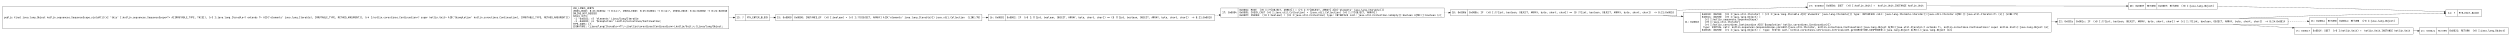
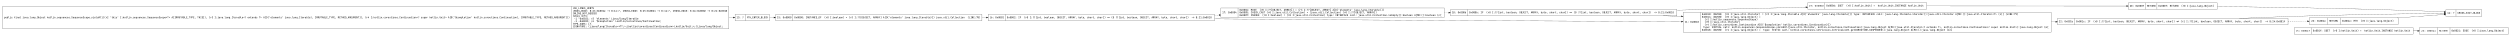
  digraph {
    fontname="JetBrains Mono"
    rankdir=LR
    node [fontname="JetBrains Mono" shape=record]
    edge [fontname="JetBrains Mono"]
    n1 [label="{13\:\ ?|MTH_ENTER_BLOCK\l}"]
    n2 [label="{15\:\ 0x0000|0x0000: INSTANCE_OF  (r0 I:boolean) = (r3 I:??[OBJECT, ARRAY] A[D('elements' java.lang.Iterable)]) java.util.Collection  (LINE:78)\l}"]
    n3 [label="{16\:\ 0x0002|0x0002: IF  (r0 I:??[int, boolean, OBJECT, ARRAY, byte, short, char]) == (0 ??[int, boolean, OBJECT, ARRAY, byte, short, char])  \-\> B:21:0x0010 \l}"]
    n4 [label="{17\:\ 0x0004|0x0004: MOVE  (r0 I:??[OBJECT, ARRAY]) = (r3 I:??[OBJECT, ARRAY] A[D('elements' java.lang.Iterable)]) \l0x0005: CHECK_CAST (r0 I:java.util.Collection) = (java.util.Collection) (r0 I:??[OBJECT, ARRAY]) \l0x0007: INVOKE  (r0 I:boolean) = (r0 I:java.util.Collection) type: INTERFACE call: java.util.Collection.isEmpty():boolean A[MD:():boolean (c)]\l}"]
    n5 [label="{21\:\ 0x0010|0x0010: INVOKE  (r0 I:java.util.Iterator) = (r3 I:java.lang.Iterable A[D('elements' java.lang.Iterable)]) type: INTERFACE call: java.lang.Iterable.iterator():java.util.Iterator A[MD:():java.util.Iterator\<T\> (c)] (LINE:79)\l0x0014: INVOKE  (r0 I:java.lang.Object) = \l  (r2 I:kotlin.sequences.SequenceScope)\l  (r0 I:java.util.Iterator)\l  (r4 I:kotlin.coroutines.Continuation A[D('$completion' kotlin.coroutines.Continuation)])\l type: VIRTUAL call: kotlin.sequences.SequenceScope.yieldAll(java.util.Iterator, kotlin.coroutines.Continuation):java.lang.Object A[MD:(java.util.Iterator\<? extends T\>, kotlin.coroutines.Continuation\<? super kotlin.Unit\>):java.lang.Object (m)]\l0x0018: INVOKE  (r1 I:java.lang.Object) =  type: STATIC call: kotlin.coroutines.intrinsics.IntrinsicsKt.getCOROUTINE_SUSPENDED():java.lang.Object A[MD:():java.lang.Object (m)]\l}"]
    n6 [label="{18\:\ 0x000b|0x000b: IF  (r0 I:??[int, boolean, OBJECT, ARRAY, byte, short, char]) == (0 ??[int, boolean, OBJECT, ARRAY, byte, short, char])  \-\> B:21:0x0010 \l}"]
    n7 [label="{22\:\ 0x001c|0x001c: IF  (r0 I:??[int, boolean, OBJECT, ARRAY, byte, short, char]) != (r1 I:??[int, boolean, OBJECT, ARRAY, byte, short, char])  \-\> B:24:0x001f \l}"]
    n8 [label="{19\:\ 0x000d|0x000d: SGET  (r0 I:kotlin.Unit) =  kotlin.Unit.INSTANCE kotlin.Unit \l}"]
    n9 [label="{20\:\ 0x000f|RETURN\l|0x000f: RETURN  (r0 I:java.lang.Object) \l}"]
-   n10 [label="{14\:\ ?|MTH_EXIT_BLOCK\l}"]
-   n11 [label="{23\:\ 0x001e|RETURN\l|0x001e: RETURN  (r0 I:java.lang.Object) \l}"]
+   n10 [label="{14\:\ ?|CROSS_EXIT_BLOCK\l}"]
+   n11 [label="{23\:\ 0x001e|RETURN\l|0x001e: MTH  (r0 I:java.lang.Object) \l}"]
    n12 [label="{24\:\ 0x001f|0x001f: SGET  (r0 I:kotlin.Unit) =  kotlin.Unit.INSTANCE kotlin.Unit \l}"]
-   n13 [label="{25\:\ 0x0021|RETURN\l|0x0021: RETURN  (r0 I:java.lang.Object) \l}"]
+   n13 [label="{25\:\ 0x0021|RETURN\l|0x0021: EDGE  (r0 I:java.lang.Object) \l}"]
    n14 [label="{public final java.lang.Object kotlin.sequences.SequenceScope.yieldAll((r2 'this' I:kotlin.sequences.SequenceScope\<T\> A[IMMUTABLE_TYPE, THIS]), (r3 I:java.lang.Iterable\<? extends T\> A[D('elements' java.lang.Iterable), IMMUTABLE_TYPE, METHOD_ARGUMENT]), (r4 I:kotlin.coroutines.Continuation\<? super kotlin.Unit\> A[D('$completion' kotlin.coroutines.Continuation), IMMUTABLE_TYPE, METHOD_ARGUMENT]))  | USE_LINES_HINTS\lCROSS_EDGE: B:23:0x001e \-\> B:14:?, CROSS_EDGE: B:25:0x0021 \-\> B:14:?, CROSS_EDGE: B:16:0x0002 \-\> B:21:0x0010\lINLINE_NOT_NEEDED\lDebug Info:\l  \-1 \-0x0021: r3 'elements' Ljava\/lang\/Iterable;\l  \-1 \-0x0021: r4 '$completion' Lkotlin\/coroutines\/Continuation;\lTYPE_VARS: [T]\lSIGNATURE: (Ljava\/lang\/Iterable\<+TT;\>;Lkotlin\/coroutines\/Continuation\<\-Lkotlin\/Unit;\>;)Ljava\/lang\/Object;\l}"]
    n1 -> n2
    n2 -> n3
    n3 -> n4 [style=dashed]
+   n3 -> n5
    n4 -> n6 [style=dashed]
    n5 -> n7
    n6 -> n5
    n6 -> n8 [style=solid]
    n7 -> n10
    n7 -> n11 [style=dashed]
-   n7 -> n12
    n8 -> n9
    n9 -> n10
+   n11 -> n10
    n12 -> n13
    n14 -> n1
  }
